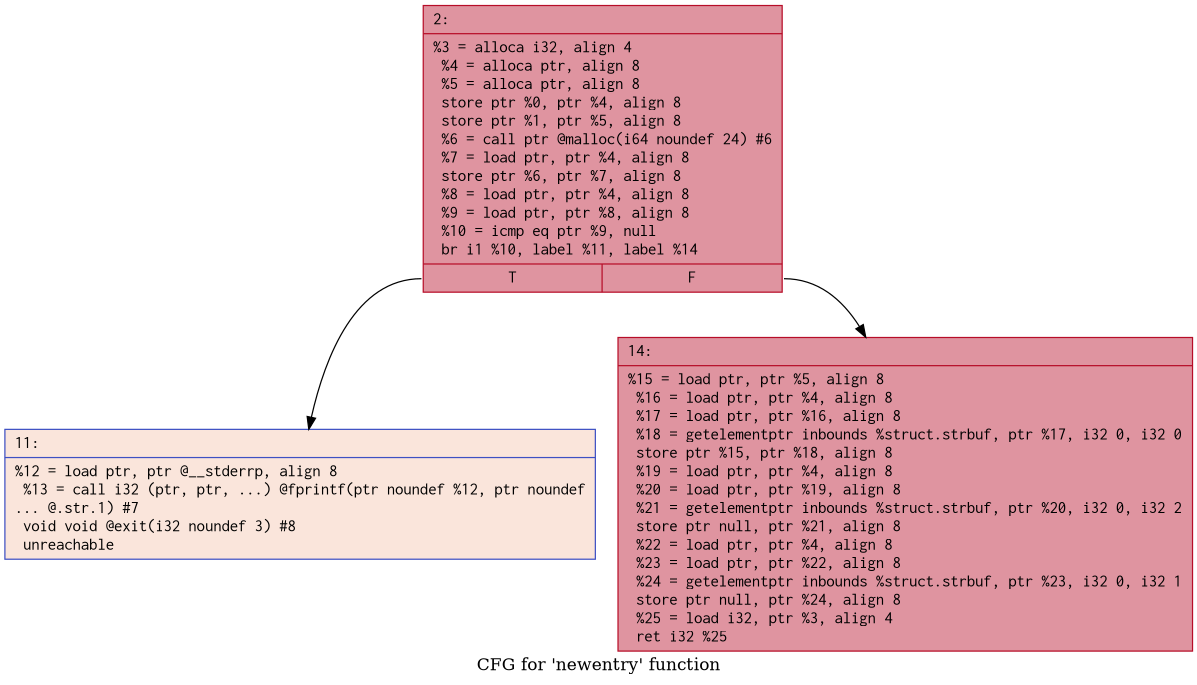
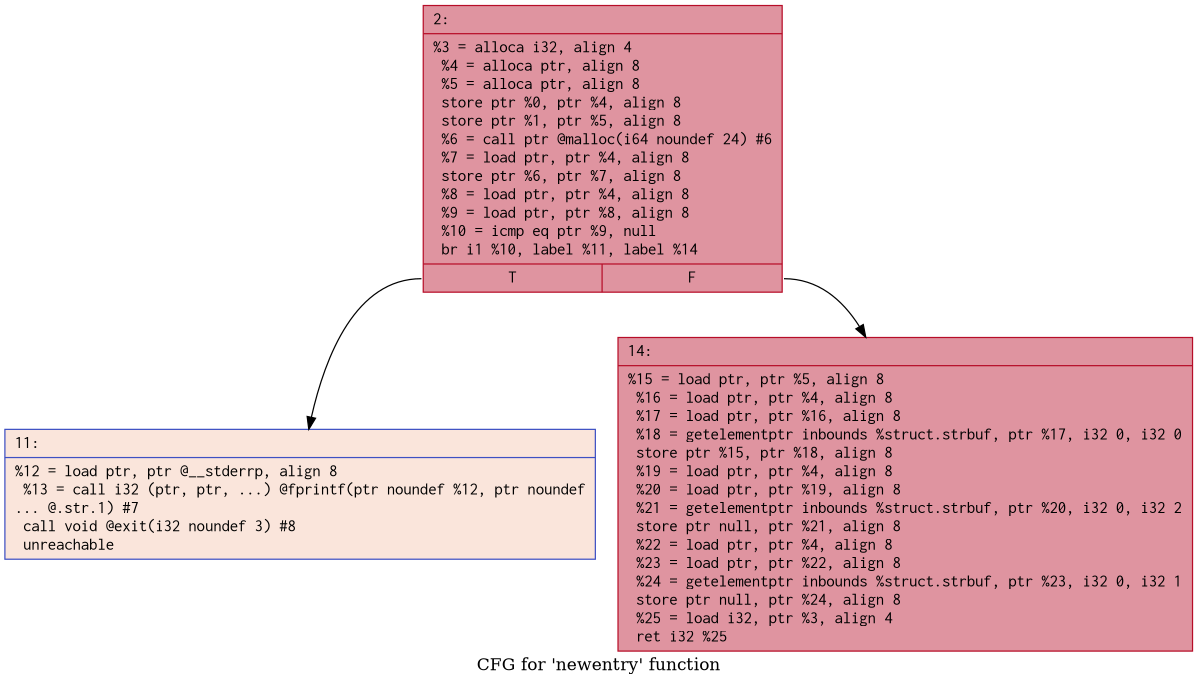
  digraph {
    label="CFG for 'newentry' function"
    node [color="#b70d28ff" fillcolor="#b70d2870" fontname=Courier shape=record style=filled]
    n1 [label="{2:\l|  %3 = alloca i32, align 4\l  %4 = alloca ptr, align 8\l  %5 = alloca ptr, align 8\l  store ptr %0, ptr %4, align 8\l  store ptr %1, ptr %5, align 8\l  %6 = call ptr @malloc(i64 noundef 24) #6\l  %7 = load ptr, ptr %4, align 8\l  store ptr %6, ptr %7, align 8\l  %8 = load ptr, ptr %4, align 8\l  %9 = load ptr, ptr %8, align 8\l  %10 = icmp eq ptr %9, null\l  br i1 %10, label %11, label %14\l|{<s0>T|<s1>F}}"]
-   n2 [color="#3d50c3ff" fillcolor="#f4c5ad70" label="{11:\l|  %12 = load ptr, ptr @__stderrp, align 8\l  %13 = call i32 (ptr, ptr, ...) @fprintf(ptr noundef %12, ptr noundef\l... @.str.1) #7\l  void void @exit(i32 noundef 3) #8\l  unreachable\l}"]
+   n2 [color="#3d50c3ff" fillcolor="#f4c5ad70" label="{11:\l|  %12 = load ptr, ptr @__stderrp, align 8\l  %13 = call i32 (ptr, ptr, ...) @fprintf(ptr noundef %12, ptr noundef\l... @.str.1) #7\l  call void @exit(i32 noundef 3) #8\l  unreachable\l}"]
    n3 [label="{14:\l|  %15 = load ptr, ptr %5, align 8\l  %16 = load ptr, ptr %4, align 8\l  %17 = load ptr, ptr %16, align 8\l  %18 = getelementptr inbounds %struct.strbuf, ptr %17, i32 0, i32 0\l  store ptr %15, ptr %18, align 8\l  %19 = load ptr, ptr %4, align 8\l  %20 = load ptr, ptr %19, align 8\l  %21 = getelementptr inbounds %struct.strbuf, ptr %20, i32 0, i32 2\l  store ptr null, ptr %21, align 8\l  %22 = load ptr, ptr %4, align 8\l  %23 = load ptr, ptr %22, align 8\l  %24 = getelementptr inbounds %struct.strbuf, ptr %23, i32 0, i32 1\l  store ptr null, ptr %24, align 8\l  %25 = load i32, ptr %3, align 4\l  ret i32 %25\l}"]
    n1 -> n2 [tailport=s0]
    n1 -> n3 [tailport=s1]
  }
